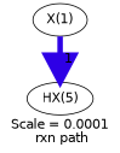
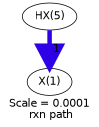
  digraph {
    fontname=Helvetica
    label="Scale = 0.0001\l rxn path"
    node [fontname=Helvetica]
    n1 [label="HX(5)"]
    n2 [label="X(1)"]
-   n2 -> n1 [arrowsize=3 color="0.7, 1.5, 0.9" fontname=Helvetica label=" 1" style="setlinewidth(6)"]
+   n1 -> n2 [arrowsize=3 color="0.7, 1.5, 0.9" fontname=Helvetica label=" 1" style="setlinewidth(6)"]
  }
